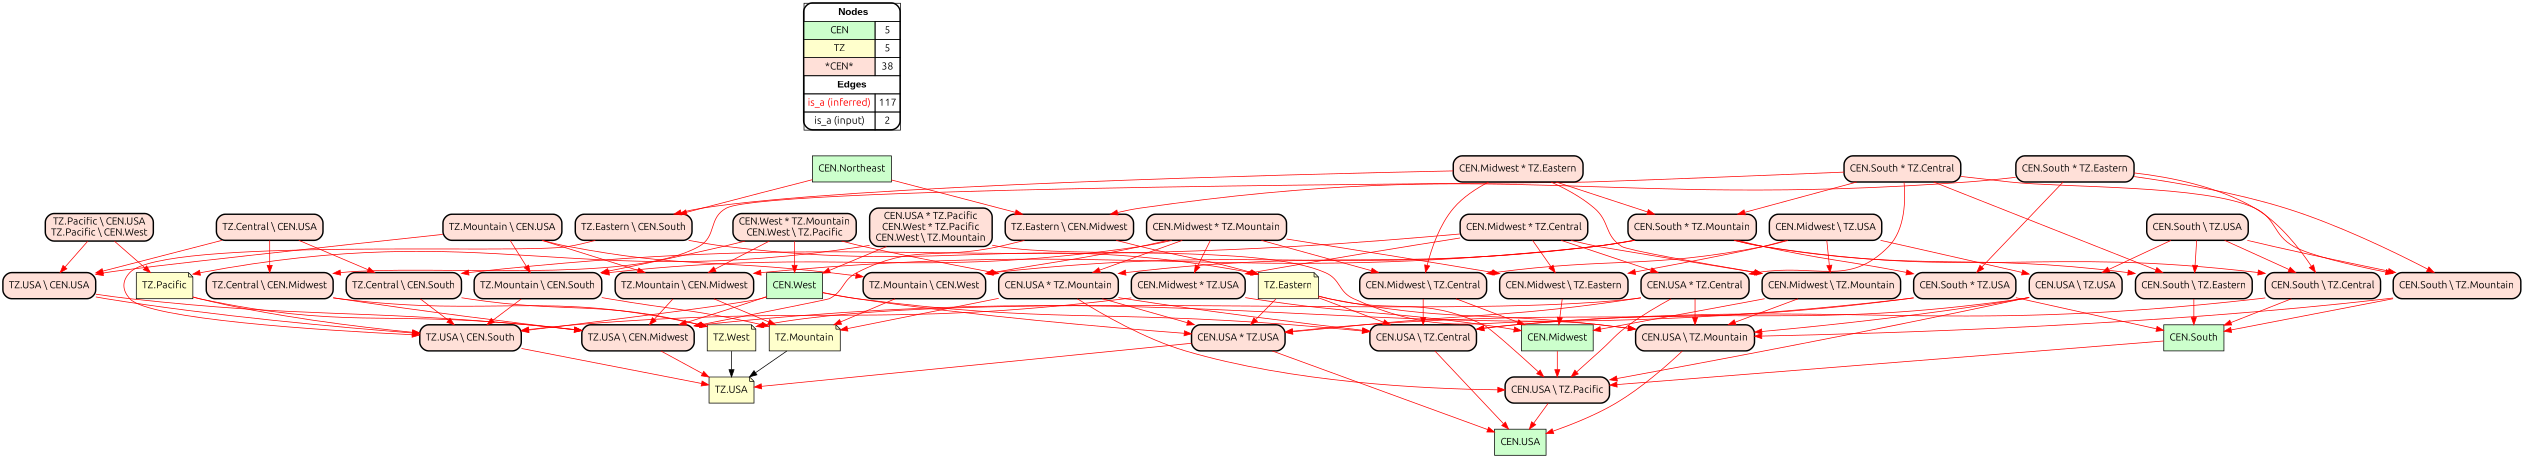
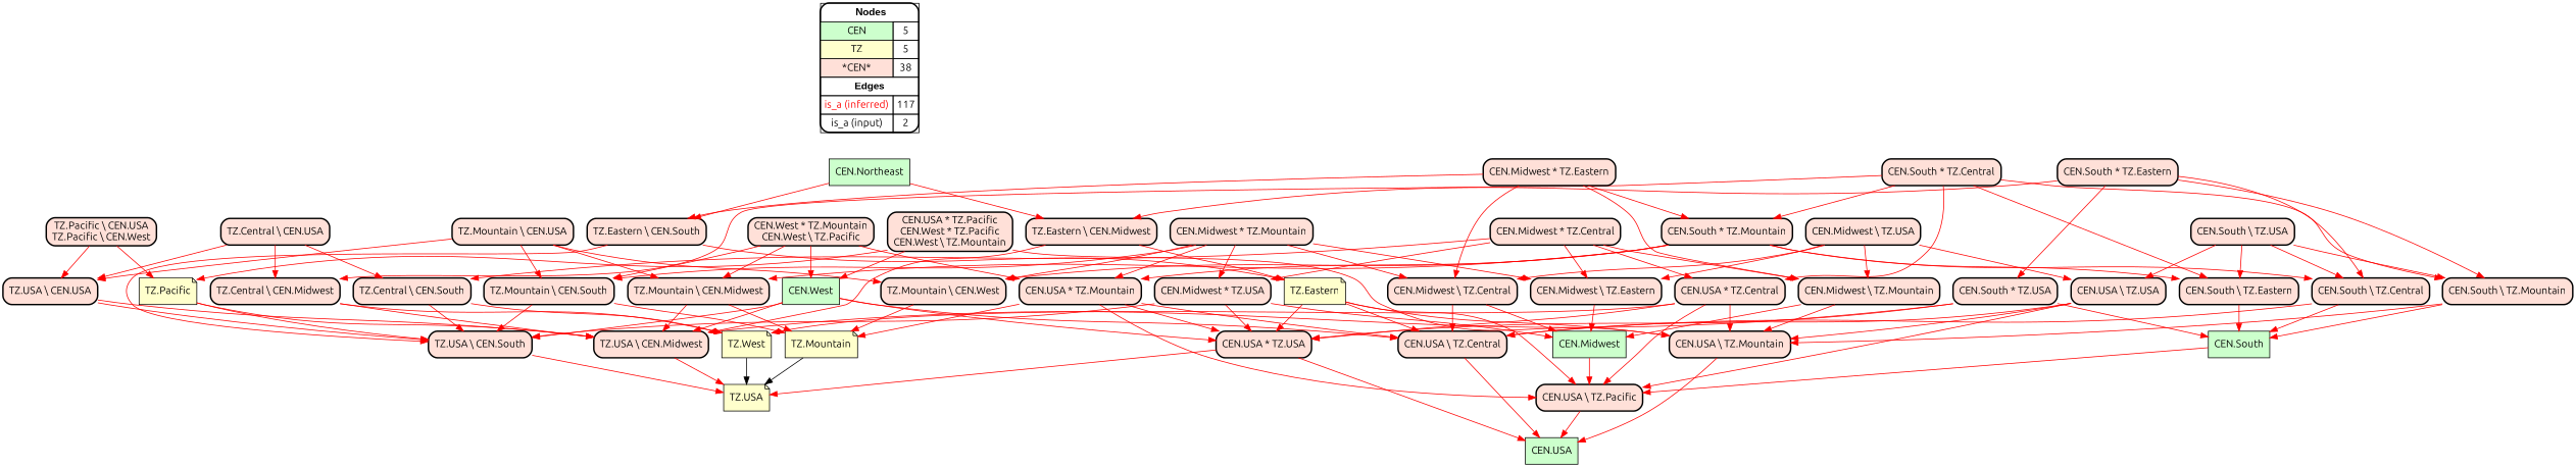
  digraph {
    fontname=Ubuntu
    rankdir=TB
    node [fillcolor="#FFE0D8" fontname=Ubuntu shape=box style="filled,rounded,bold"]
    edge [arrowhead=normal color="#FF0000" constraint=true fontname=Ubuntu penwidth=1 style=solid]
    n1 [fillcolor=white label=<   <TABLE BORDER="0" CELLBORDER="1" CELLSPACING="0" CELLPADDING="4">  <TR> <TD COLSPAN="2"><font face="Arial Black"> Nodes</font></TD> </TR>  <TR>   <TD bgcolor="#CCFFCC" fontname="helvetica">CEN</TD>   <TD>5</TD>   </TR>  <TR>   <TD bgcolor="#FFFFCC" fontname="helvetica">TZ</TD>   <TD>5</TD>   </TR>  <TR>   <TD bgcolor="#FFE0D8" fontname="helvetica">*CEN*</TD>   <TD>38</TD>   </TR>  <TR> <TD COLSPAN="2"><font face = "Arial Black"> Edges </font></TD> </TR>  <TR>   <TD><font color ="#FF0000">is_a (inferred)</font></TD><TD>117</TD> </TR> <TR>   <TD><font color ="#000000">is_a (input)</font></TD><TD>2</TD> </TR> </TABLE>   > margin=0]
    "CEN.Northeast" [fillcolor="#CCFFCC" style=filled]
    "TZ.Eastern \\ CEN.South"
    "TZ.Eastern \\ CEN.Midwest"
    "TZ.USA \\ CEN.South"
    "TZ.Eastern" [fillcolor="#FFFFCC" shape=note style=filled]
    "TZ.USA \\ CEN.Midwest"
    "CEN.South" [fillcolor="#CCFFCC" style=filled]
    "CEN.USA \\ TZ.Pacific"
    "CEN.USA" [fillcolor="#CCFFCC" style=filled]
    "CEN.Midwest" [fillcolor="#CCFFCC" style=filled]
    "CEN.West" [fillcolor="#CCFFCC" style=filled]
    "CEN.USA * TZ.USA"
    "CEN.USA \\ TZ.Central"
    "TZ.USA" [fillcolor="#FFFFCC" shape=note style=filled]
    "CEN.USA \\ TZ.Mountain"
    n17 [fillcolor="#FFFFCC" label="TZ.West" shape=note style=filled]
    "TZ.Mountain" [fillcolor="#FFFFCC" shape=note style=filled]
    "TZ.Pacific" [fillcolor="#FFFFCC" shape=note style=filled]
    "CEN.South * TZ.Eastern"
    "CEN.South \\ TZ.Central"
    "CEN.South * TZ.USA"
    "CEN.South \\ TZ.Mountain"
    "CEN.USA * TZ.Central"
    "CEN.South \\ TZ.Eastern"
    "CEN.South * TZ.Central"
    "TZ.Central \\ CEN.Midwest"
    "CEN.South * TZ.Mountain"
    "TZ.Mountain \\ CEN.West"
    "TZ.Mountain \\ CEN.Midwest"
    "CEN.USA * TZ.Mountain"
    "CEN.Midwest \\ TZ.Mountain"
    "CEN.Midwest * TZ.Eastern"
    "CEN.Midwest \\ TZ.Central"
    "CEN.Midwest * TZ.USA"
    "CEN.Midwest * TZ.Central"
    "TZ.Central \\ CEN.South"
    "CEN.Midwest \\ TZ.Eastern"
    "CEN.Midwest * TZ.Mountain"
    "TZ.Mountain \\ CEN.South"
    "CEN.West * TZ.Mountain\nCEN.West \\ TZ.Pacific"
    "CEN.USA \\ TZ.USA"
    "CEN.USA * TZ.Pacific\nCEN.West * TZ.Pacific\nCEN.West \\ TZ.Mountain"
    "CEN.South \\ TZ.USA"
    "TZ.USA \\ CEN.USA"
    "CEN.Midwest \\ TZ.USA"
    "TZ.Central \\ CEN.USA"
    "TZ.Mountain \\ CEN.USA"
    "TZ.Pacific \\ CEN.USA\nTZ.Pacific \\ CEN.West"
    subgraph sub_1 {
      rank=source
      n1
    }
    "CEN.Northeast" -> "TZ.Eastern \\ CEN.South"
    "CEN.Northeast" -> "TZ.Eastern \\ CEN.Midwest"
    "TZ.Eastern \\ CEN.South" -> "TZ.USA \\ CEN.South"
    "TZ.Eastern \\ CEN.South" -> "TZ.Eastern"
    "TZ.Eastern \\ CEN.Midwest" -> "TZ.Eastern"
    "TZ.Eastern \\ CEN.Midwest" -> "TZ.USA \\ CEN.Midwest"
    "TZ.USA \\ CEN.South" -> "TZ.USA"
    "TZ.Eastern" -> "CEN.USA \\ TZ.Pacific"
    "TZ.Eastern" -> "CEN.USA * TZ.USA"
    "TZ.Eastern" -> "CEN.USA \\ TZ.Central"
    "TZ.Eastern" -> "CEN.USA \\ TZ.Mountain"
    "TZ.USA \\ CEN.Midwest" -> "TZ.USA"
    "CEN.South" -> "CEN.USA \\ TZ.Pacific"
    "CEN.USA \\ TZ.Pacific" -> "CEN.USA"
    "CEN.Midwest" -> "CEN.USA \\ TZ.Pacific"
    "CEN.West" -> "TZ.USA \\ CEN.South"
    "CEN.West" -> "TZ.USA \\ CEN.Midwest"
    "CEN.West" -> "CEN.USA * TZ.USA"
    "CEN.West" -> "CEN.USA \\ TZ.Central"
    "CEN.USA * TZ.USA" -> "CEN.USA"
    "CEN.USA * TZ.USA" -> "TZ.USA"
    "CEN.USA \\ TZ.Central" -> "CEN.USA"
    "CEN.USA \\ TZ.Mountain" -> "CEN.USA"
    n17 -> "TZ.USA" [color="#000000"]
    "TZ.Mountain" -> "TZ.USA" [color="#000000"]
    "TZ.Pacific" -> "TZ.USA \\ CEN.South"
    "TZ.Pacific" -> "TZ.USA \\ CEN.Midwest"
    "CEN.South * TZ.Eastern" -> "TZ.Eastern \\ CEN.Midwest"
    "CEN.South * TZ.Eastern" -> "CEN.South \\ TZ.Central"
    "CEN.South * TZ.Eastern" -> "CEN.South * TZ.USA"
    "CEN.South * TZ.Eastern" -> "CEN.South \\ TZ.Mountain"
    "CEN.South \\ TZ.Central" -> "CEN.South"
    "CEN.South \\ TZ.Central" -> "CEN.USA \\ TZ.Central"
    "CEN.South * TZ.USA" -> "TZ.USA \\ CEN.Midwest"
    "CEN.South * TZ.USA" -> "CEN.South"
    "CEN.South * TZ.USA" -> "CEN.USA * TZ.USA"
    "CEN.South \\ TZ.Mountain" -> "CEN.South"
    "CEN.South \\ TZ.Mountain" -> "CEN.USA \\ TZ.Mountain"
    "CEN.USA * TZ.Central" -> "CEN.USA \\ TZ.Pacific"
    "CEN.USA * TZ.Central" -> "CEN.USA * TZ.USA"
    "CEN.USA * TZ.Central" -> "CEN.USA \\ TZ.Mountain"
    "CEN.USA * TZ.Central" -> n17
    "CEN.South \\ TZ.Eastern" -> "CEN.South"
    "CEN.South * TZ.Central" -> "CEN.South \\ TZ.Mountain"
    "CEN.South * TZ.Central" -> "CEN.USA * TZ.Central"
    "CEN.South * TZ.Central" -> "CEN.South \\ TZ.Eastern"
    "CEN.South * TZ.Central" -> "TZ.Central \\ CEN.Midwest"
    "CEN.South * TZ.Central" -> "CEN.South * TZ.Mountain"
    "TZ.Central \\ CEN.Midwest" -> "TZ.USA \\ CEN.Midwest"
    "TZ.Central \\ CEN.Midwest" -> n17
    "CEN.South * TZ.Mountain" -> "CEN.South \\ TZ.Central"
-   "CEN.South * TZ.Mountain" -> "CEN.South * TZ.USA"
    "CEN.South * TZ.Mountain" -> "CEN.South \\ TZ.Eastern"
    "CEN.South * TZ.Mountain" -> "TZ.Mountain \\ CEN.West"
    "CEN.South * TZ.Mountain" -> "TZ.Mountain \\ CEN.Midwest"
    "CEN.South * TZ.Mountain" -> "CEN.USA * TZ.Mountain"
    "TZ.Mountain \\ CEN.West" -> "TZ.Mountain"
    "TZ.Mountain \\ CEN.Midwest" -> "TZ.USA \\ CEN.Midwest"
    "TZ.Mountain \\ CEN.Midwest" -> "TZ.Mountain"
    "CEN.USA * TZ.Mountain" -> "CEN.USA \\ TZ.Pacific"
    "CEN.USA * TZ.Mountain" -> "CEN.USA * TZ.USA"
    "CEN.USA * TZ.Mountain" -> "CEN.USA \\ TZ.Central"
    "CEN.USA * TZ.Mountain" -> "TZ.Mountain"
    "CEN.Midwest \\ TZ.Mountain" -> "CEN.Midwest"
    "CEN.Midwest \\ TZ.Mountain" -> "CEN.USA \\ TZ.Mountain"
    "CEN.Midwest * TZ.Eastern" -> "TZ.Eastern \\ CEN.South"
    "CEN.Midwest * TZ.Eastern" -> "CEN.South * TZ.Mountain"
    "CEN.Midwest * TZ.Eastern" -> "CEN.Midwest \\ TZ.Mountain"
    "CEN.Midwest * TZ.Eastern" -> "CEN.Midwest \\ TZ.Central"
    "CEN.Midwest \\ TZ.Central" -> "CEN.Midwest"
    "CEN.Midwest \\ TZ.Central" -> "CEN.USA \\ TZ.Central"
    "CEN.Midwest * TZ.USA" -> "TZ.USA \\ CEN.South"
    "CEN.Midwest * TZ.USA" -> "CEN.Midwest"
+   "CEN.Midwest * TZ.USA" -> "CEN.USA * TZ.USA"
    "CEN.Midwest * TZ.Central" -> "CEN.USA * TZ.Central"
    "CEN.Midwest * TZ.Central" -> "CEN.Midwest \\ TZ.Mountain"
    "CEN.Midwest * TZ.Central" -> "CEN.Midwest * TZ.USA"
    "CEN.Midwest * TZ.Central" -> "TZ.Central \\ CEN.South"
    "CEN.Midwest * TZ.Central" -> "CEN.Midwest \\ TZ.Eastern"
    "TZ.Central \\ CEN.South" -> "TZ.USA \\ CEN.South"
    "TZ.Central \\ CEN.South" -> n17
    "CEN.Midwest \\ TZ.Eastern" -> "CEN.Midwest"
    "CEN.Midwest * TZ.Mountain" -> "TZ.Mountain \\ CEN.West"
    "CEN.Midwest * TZ.Mountain" -> "CEN.USA * TZ.Mountain"
    "CEN.Midwest * TZ.Mountain" -> "CEN.Midwest \\ TZ.Central"
    "CEN.Midwest * TZ.Mountain" -> "CEN.Midwest * TZ.USA"
    "CEN.Midwest * TZ.Mountain" -> "CEN.Midwest \\ TZ.Eastern"
    "CEN.Midwest * TZ.Mountain" -> "TZ.Mountain \\ CEN.South"
    "TZ.Mountain \\ CEN.South" -> "TZ.USA \\ CEN.South"
    "TZ.Mountain \\ CEN.South" -> "TZ.Mountain"
    "CEN.West * TZ.Mountain\nCEN.West \\ TZ.Pacific" -> "CEN.West"
    "CEN.West * TZ.Mountain\nCEN.West \\ TZ.Pacific" -> "TZ.Mountain \\ CEN.Midwest"
    "CEN.West * TZ.Mountain\nCEN.West \\ TZ.Pacific" -> "CEN.USA * TZ.Mountain"
    "CEN.West * TZ.Mountain\nCEN.West \\ TZ.Pacific" -> "TZ.Mountain \\ CEN.South"
    "CEN.USA \\ TZ.USA" -> "CEN.USA \\ TZ.Pacific"
    "CEN.USA \\ TZ.USA" -> "CEN.USA \\ TZ.Central"
    "CEN.USA \\ TZ.USA" -> "CEN.USA \\ TZ.Mountain"
    "CEN.USA * TZ.Pacific\nCEN.West * TZ.Pacific\nCEN.West \\ TZ.Mountain" -> "CEN.West"
    "CEN.USA * TZ.Pacific\nCEN.West * TZ.Pacific\nCEN.West \\ TZ.Mountain" -> "CEN.USA \\ TZ.Mountain"
    "CEN.USA * TZ.Pacific\nCEN.West * TZ.Pacific\nCEN.West \\ TZ.Mountain" -> "TZ.Pacific"
    "CEN.South \\ TZ.USA" -> "CEN.South \\ TZ.Central"
    "CEN.South \\ TZ.USA" -> "CEN.South \\ TZ.Mountain"
    "CEN.South \\ TZ.USA" -> "CEN.South \\ TZ.Eastern"
    "CEN.South \\ TZ.USA" -> "CEN.USA \\ TZ.USA"
    "TZ.USA \\ CEN.USA" -> "TZ.USA \\ CEN.South"
    "TZ.USA \\ CEN.USA" -> "TZ.USA \\ CEN.Midwest"
    "CEN.Midwest \\ TZ.USA" -> "CEN.Midwest \\ TZ.Mountain"
    "CEN.Midwest \\ TZ.USA" -> "CEN.Midwest \\ TZ.Central"
    "CEN.Midwest \\ TZ.USA" -> "CEN.Midwest \\ TZ.Eastern"
    "CEN.Midwest \\ TZ.USA" -> "CEN.USA \\ TZ.USA"
    "TZ.Central \\ CEN.USA" -> "TZ.Central \\ CEN.Midwest"
    "TZ.Central \\ CEN.USA" -> "TZ.Central \\ CEN.South"
    "TZ.Central \\ CEN.USA" -> "TZ.USA \\ CEN.USA"
    "TZ.Mountain \\ CEN.USA" -> "TZ.Mountain \\ CEN.West"
    "TZ.Mountain \\ CEN.USA" -> "TZ.Mountain \\ CEN.Midwest"
    "TZ.Mountain \\ CEN.USA" -> "TZ.Mountain \\ CEN.South"
    "TZ.Mountain \\ CEN.USA" -> "TZ.USA \\ CEN.USA"
    "TZ.Pacific \\ CEN.USA\nTZ.Pacific \\ CEN.West" -> "TZ.Pacific"
    "TZ.Pacific \\ CEN.USA\nTZ.Pacific \\ CEN.West" -> "TZ.USA \\ CEN.USA"
  }
